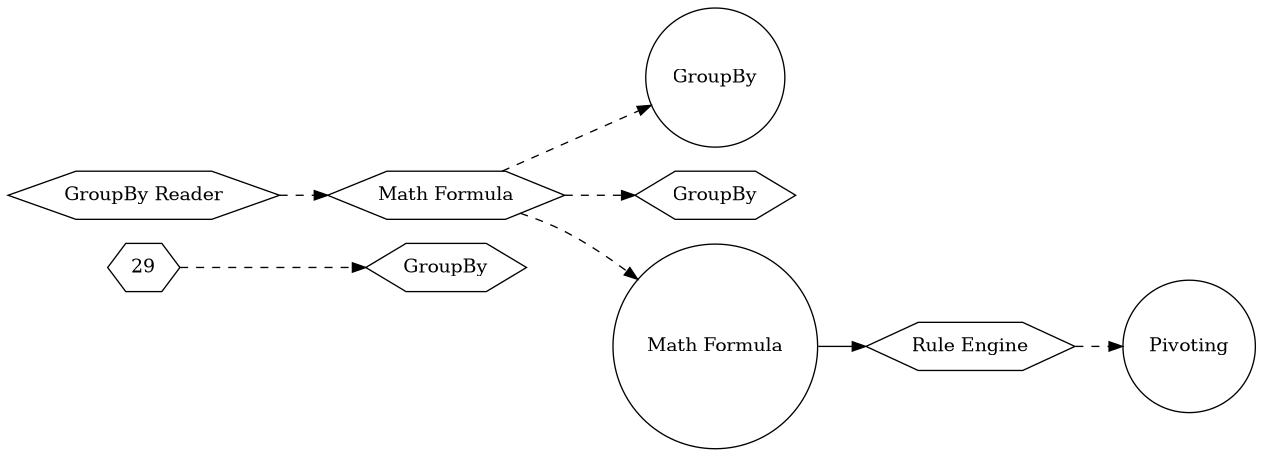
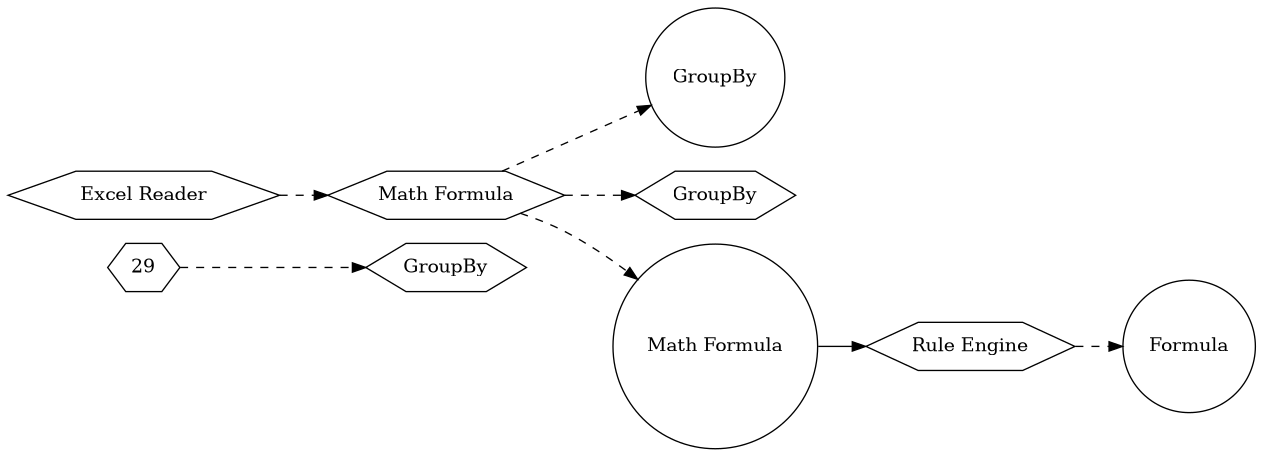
  digraph {
    rankdir=LR
    node [shape=hexagon]
    edge [style=dashed]
    n1 [label=GroupBy]
    n2 [label="Math Formula"]
    n3 [label=GroupBy shape=circle]
    n4 [label=GroupBy]
    n5 [label="Math Formula" shape=circle]
    n6 [label="Rule Engine"]
-   n7 [label=Pivoting shape=circle]
-   n8 [label="GroupBy Reader"]
+   n7 [label=Formula shape=circle]
+   n8 [label="Excel Reader"]
    29
    n2 -> n3
    n2 -> n4
    n2 -> n5
    n5 -> n6 [style=solid]
    n6 -> n7
    n8 -> n2
    29 -> n1
  }
